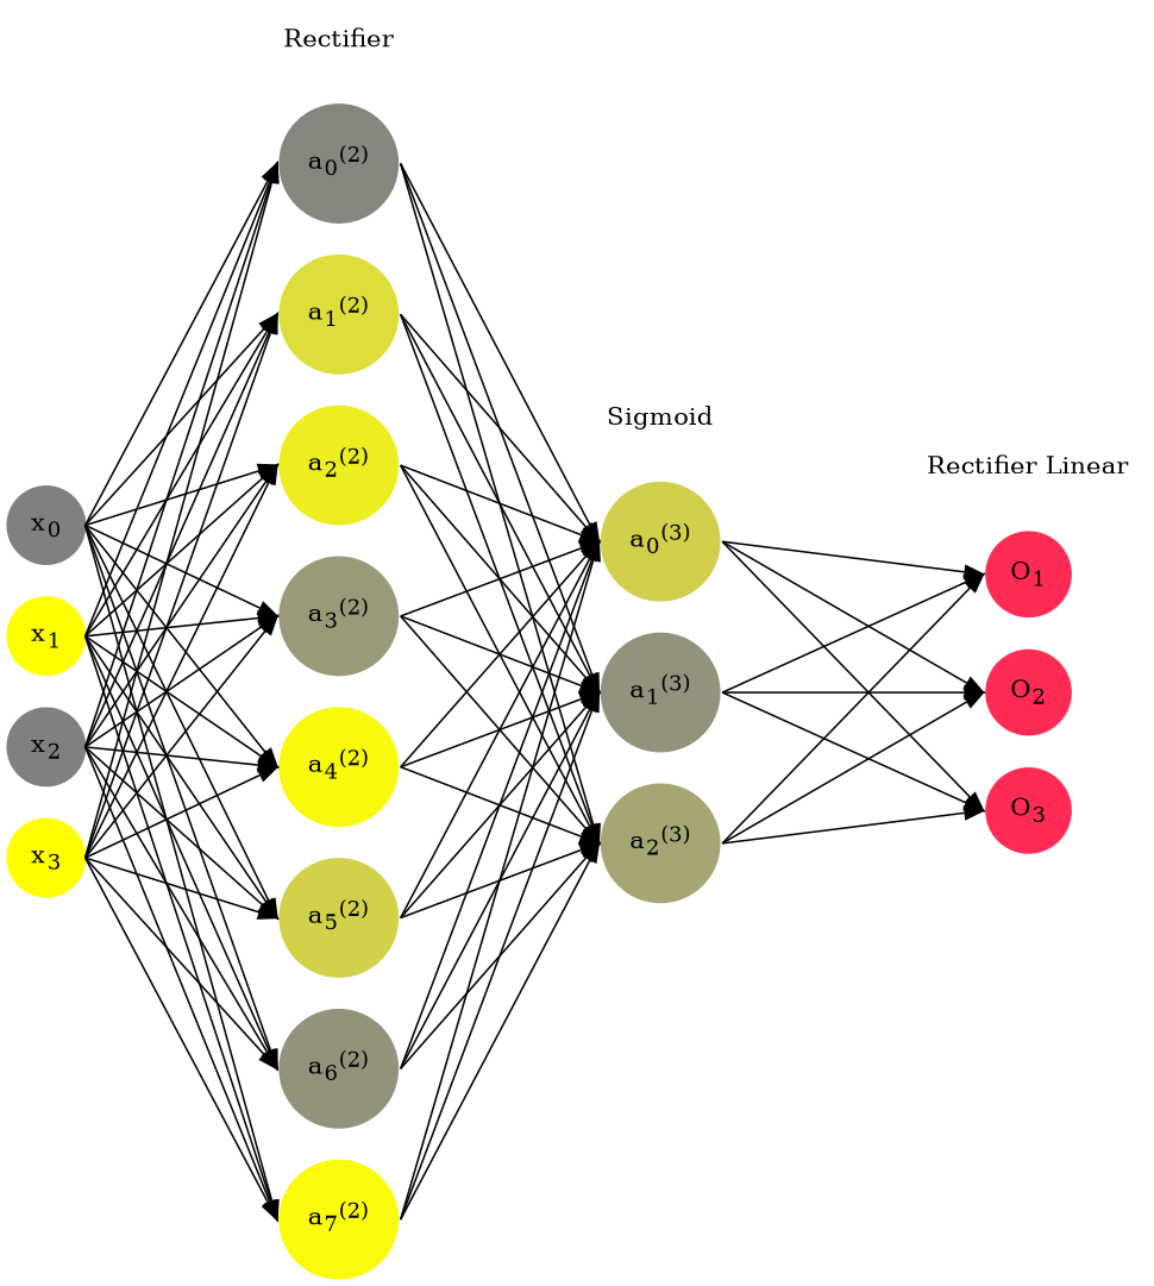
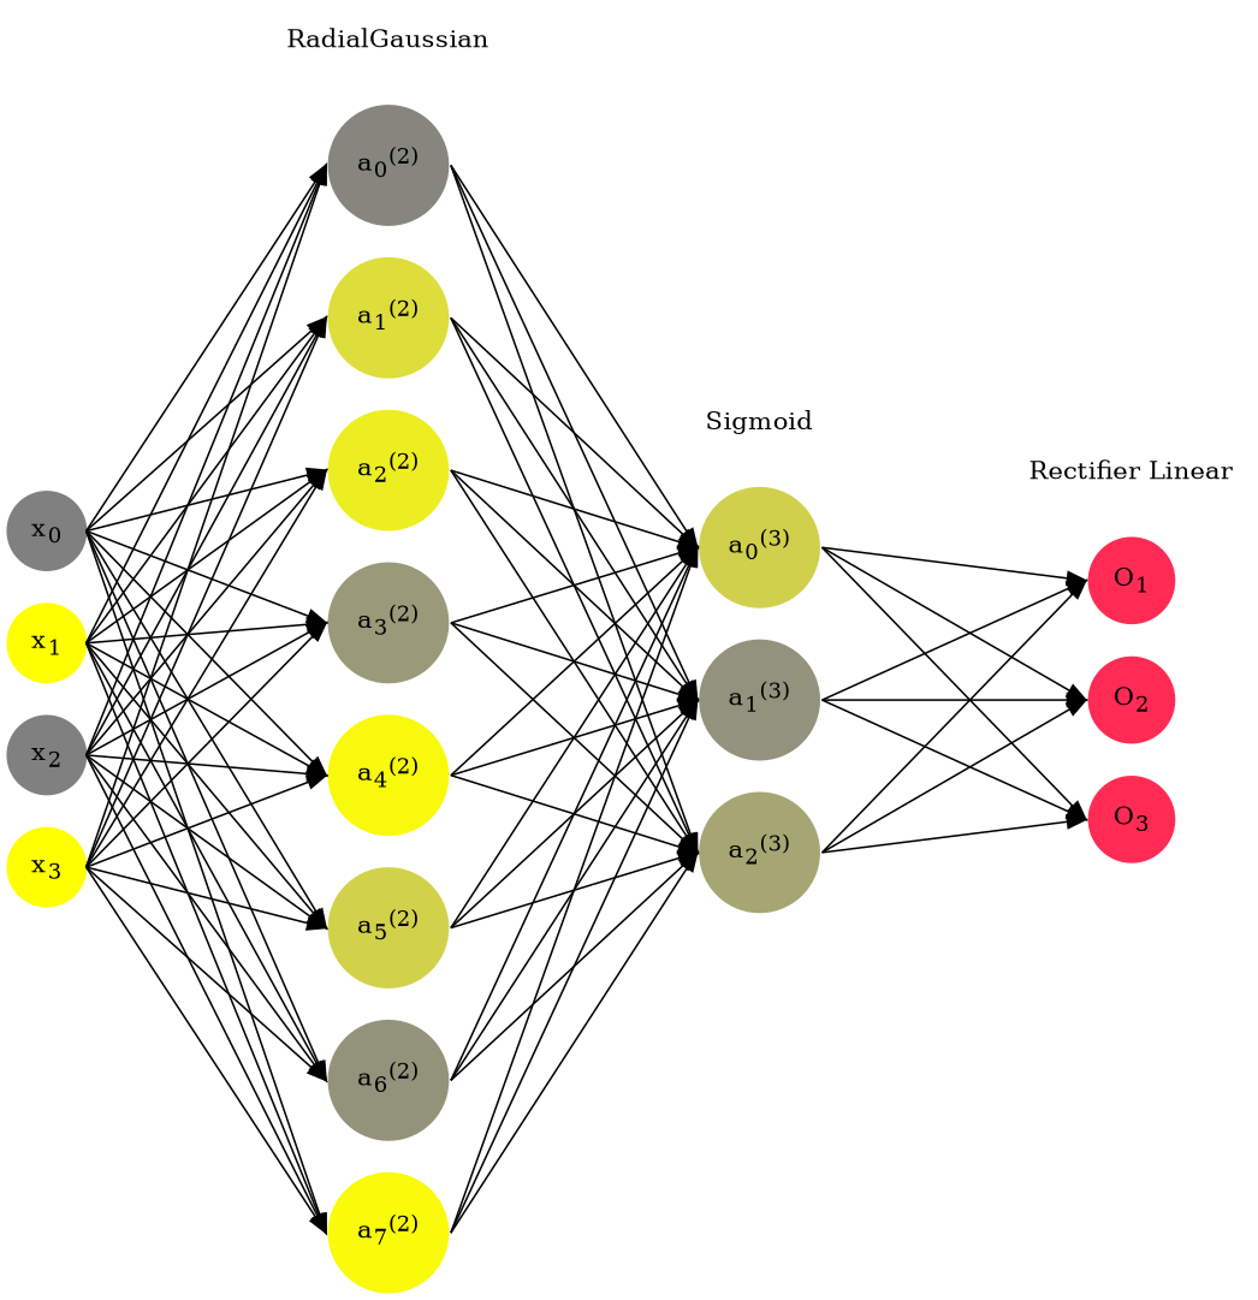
  digraph {
    rankdir=LR
    ranksep=1.4
    splines=false
    node [shape=circle style=filled]
    edge [headport=w style=solid tailport=e]
    n1 [color="0.1667, 0.0, 0.5" fillcolor="0.1667, 0.0, 0.5" label=<x<sub>0</sub>>]
    n2 [color="0.1667, 1.0, 1.0" fillcolor="0.1667, 1.0, 1.0" label=<x<sub>1</sub>>]
    n3 [color="0.1667, 0.0, 0.5" fillcolor="0.1667, 0.0, 0.5" label=<x<sub>2</sub>>]
    n4 [color="0.1667, 1.0, 1.0" fillcolor="0.1667, 1.0, 1.0" label=<x<sub>3</sub>>]
    n5 [color="0.1667, 0.051053, 0.525526" fillcolor="0.1667, 0.051053, 0.525526" label=<a<sub>0</sub><sup>(2)</sup>>]
    n6 [color="0.1667, 0.732442, 0.866221" fillcolor="0.1667, 0.732442, 0.866221" label=<a<sub>1</sub><sup>(2)</sup>>]
    n7 [color="0.1667, 0.859423, 0.929711" fillcolor="0.1667, 0.859423, 0.929711" label=<a<sub>2</sub><sup>(2)</sup>>]
    n8 [color="0.1667, 0.208869, 0.604434" fillcolor="0.1667, 0.208869, 0.604434" label=<a<sub>3</sub><sup>(2)</sup>>]
    n9 [color="0.1667, 0.952147, 0.976073" fillcolor="0.1667, 0.952147, 0.976073" label=<a<sub>4</sub><sup>(2)</sup>>]
    n10 [color="0.1667, 0.646604, 0.823302" fillcolor="0.1667, 0.646604, 0.823302" label=<a<sub>5</sub><sup>(2)</sup>>]
    n11 [color="0.1667, 0.155571, 0.577786" fillcolor="0.1667, 0.155571, 0.577786" label=<a<sub>6</sub><sup>(2)</sup>>]
    n12 [color="0.1667, 0.954680, 0.977340" fillcolor="0.1667, 0.954680, 0.977340" label=<a<sub>7</sub><sup>(2)</sup>>]
    n13 [color="0.1667, 0.629154, 0.814577" fillcolor="0.1667, 0.629154, 0.814577" label=<a<sub>0</sub><sup>(3)</sup>>]
    n14 [color="0.1667, 0.148025, 0.574013" fillcolor="0.1667, 0.148025, 0.574013" label=<a<sub>1</sub><sup>(3)</sup>>]
    n15 [color="0.1667, 0.303424, 0.651712" fillcolor="0.1667, 0.303424, 0.651712" label=<a<sub>2</sub><sup>(3)</sup>>]
    n16 [color="0.9667, 0.83, 1.0" fillcolor="0.9667, 0.83, 1.0" label=<O<sub>1</sub>>]
    n17 [color="0.9667, 0.83, 1.0" fillcolor="0.9667, 0.83, 1.0" label=<O<sub>2</sub>>]
    n18 [color="0.9667, 0.83, 1.0" fillcolor="0.9667, 0.83, 1.0" label=<O<sub>3</sub>>]
-   n19 [label=Rectifier shape=plaintext style=""]
+   n19 [label=RadialGaussian shape=plaintext style=""]
    n20 [label=Sigmoid shape=plaintext style=""]
    n21 [label="Rectifier Linear" shape=plaintext style=""]
    subgraph sub_1 {
      n1
    }
    subgraph sub_2 {
      n2
    }
    subgraph sub_3 {
      n3
    }
    subgraph sub_4 {
      n4
    }
    subgraph sub_5 {
      n5
    }
    subgraph sub_6 {
      n6
    }
    subgraph sub_7 {
      n7
    }
    subgraph sub_8 {
      n8
    }
    subgraph sub_9 {
      n9
    }
    subgraph sub_10 {
      n10
    }
    subgraph sub_11 {
      n11
    }
    subgraph sub_12 {
      n12
    }
    subgraph sub_13 {
      n13
    }
    subgraph sub_14 {
      n14
    }
    subgraph sub_15 {
      n15
    }
    subgraph sub_16 {
      n16
    }
    subgraph sub_17 {
      n17
    }
    subgraph sub_18 {
      n18
    }
    subgraph sub_19 {
      rank=same
      n1
      n2
      n3
      n4
    }
    subgraph sub_20 {
      rank=same
      n5
      n6
      n7
      n8
      n9
      n10
      n11
      n12
    }
    subgraph sub_21 {
      rank=same
      n13
      n14
      n15
    }
    subgraph sub_22 {
      rank=same
      n16
      n17
      n18
    }
    subgraph sub_23 {
      rank=same
      n5
      n19
    }
    subgraph sub_24 {
      rank=same
      n13
      n20
    }
    subgraph sub_25 {
      rank=same
      n16
      n21
    }
    n1 -> n2 [style=invis]
    n1 -> n5
    n1 -> n6
    n1 -> n7
    n1 -> n8
    n1 -> n9
    n1 -> n10
    n1 -> n11
    n1 -> n12
    n2 -> n3 [style=invis]
    n2 -> n5
    n2 -> n6
    n2 -> n7
    n2 -> n8
    n2 -> n9
    n2 -> n10
    n2 -> n11
    n2 -> n12
    n3 -> n4 [style=invis]
    n3 -> n5
    n3 -> n6
    n3 -> n7
    n3 -> n8
    n3 -> n9
    n3 -> n10
    n3 -> n11
    n3 -> n12
    n4 -> n5
    n4 -> n6
    n4 -> n7
    n4 -> n8
    n4 -> n9
    n4 -> n10
    n4 -> n11
    n4 -> n12
    n5 -> n6 [style=invis]
    n5 -> n13
    n5 -> n14
    n5 -> n15
    n6 -> n7 [style=invis]
    n6 -> n13
    n6 -> n14
    n6 -> n15
    n7 -> n8 [style=invis]
    n7 -> n13
    n7 -> n14
    n7 -> n15
    n8 -> n9 [style=invis]
    n8 -> n13
    n8 -> n14
    n8 -> n15
    n9 -> n10 [style=invis]
    n9 -> n13
    n9 -> n14
    n9 -> n15
    n10 -> n11 [style=invis]
    n10 -> n13
    n10 -> n14
    n10 -> n15
    n11 -> n12 [style=invis]
    n11 -> n13
    n11 -> n14
    n11 -> n15
    n12 -> n13
    n12 -> n14
    n12 -> n15
    n13 -> n14 [style=invis]
    n13 -> n16
    n13 -> n17
    n13 -> n18
    n14 -> n15 [style=invis]
    n14 -> n16
    n14 -> n17
    n14 -> n18
    n15 -> n16
    n15 -> n17
    n15 -> n18
    n16 -> n17 [style=invis]
    n17 -> n18 [style=invis]
    n19 -> n5 [style=invis]
    n20 -> n13 [style=invis]
    n21 -> n16 [style=invis]
  }
